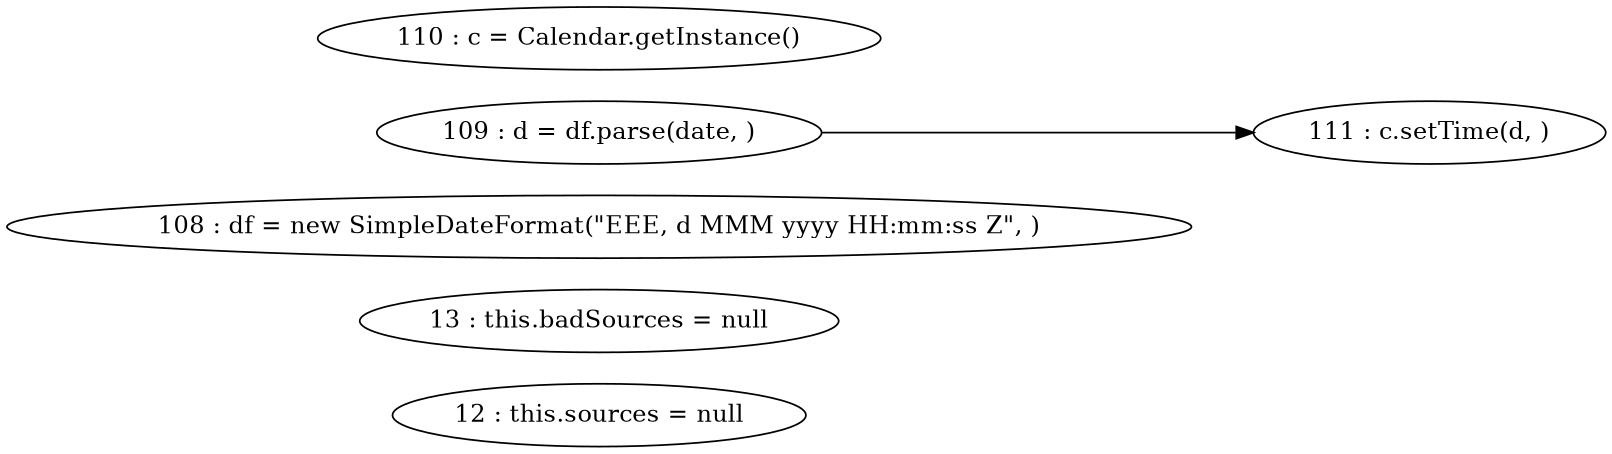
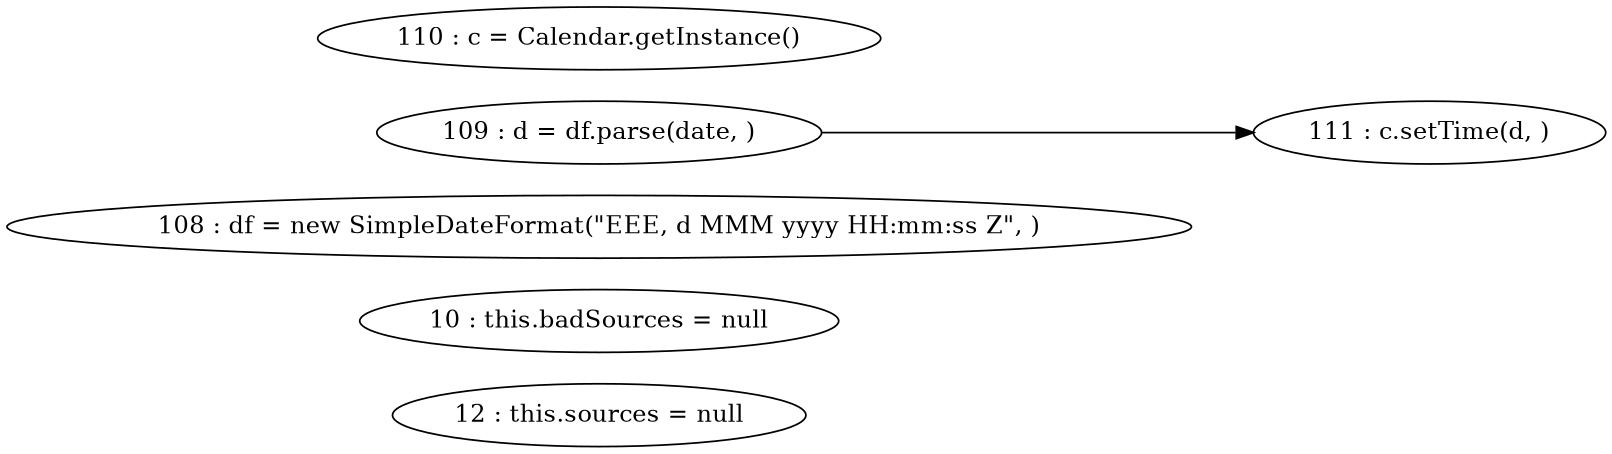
  digraph {
    rankdir=LR
    "12 : this.sources = null"
-   "13 : this.badSources = null"
+   "13 : this.badSources = null" [label="10 : this.badSources = null"]
    "108 : df = new SimpleDateFormat(\"EEE, d MMM yyyy HH:mm:ss Z\", )"
    "109 : d = df.parse(date, )"
    "111 : c.setTime(d, )"
    "110 : c = Calendar.getInstance()"
    "109 : d = df.parse(date, )" -> "111 : c.setTime(d, )"
  }
